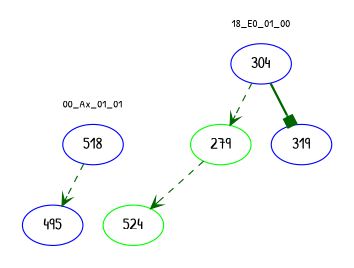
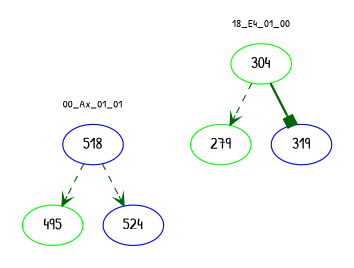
  digraph {
    fontname="Patrick Hand"
    node [color=blue fontname="Patrick Hand"]
    edge [arrowhead=vee color=darkgreen fontname="Patrick Hand" style=dashed]
    n1 [label=518]
-   n2 [label=495]
-   n3 [color=green label=524]
-   n4 [label=304]
+   n2 [color=green label=495]
+   n3 [label=524]
+   n4 [color=green label=304]
    n5 [color=green label=279]
    n6 [label=319]
    subgraph cluster_1 {
      color=white
      fontsize=10
      label="00_Ax_01_01"
      n1
      n2
      n3
    }
    subgraph cluster_2 {
      color=white
      fontsize=10
-     label="18_E0_01_00"
+     label="18_E4_01_00"
      n4
      n5
      n6
    }
    n1 -> n2
-   n5 -> n3
+   n1 -> n3
    n4 -> n5
    n4 -> n6 [arrowhead=box style=bold]
  }
